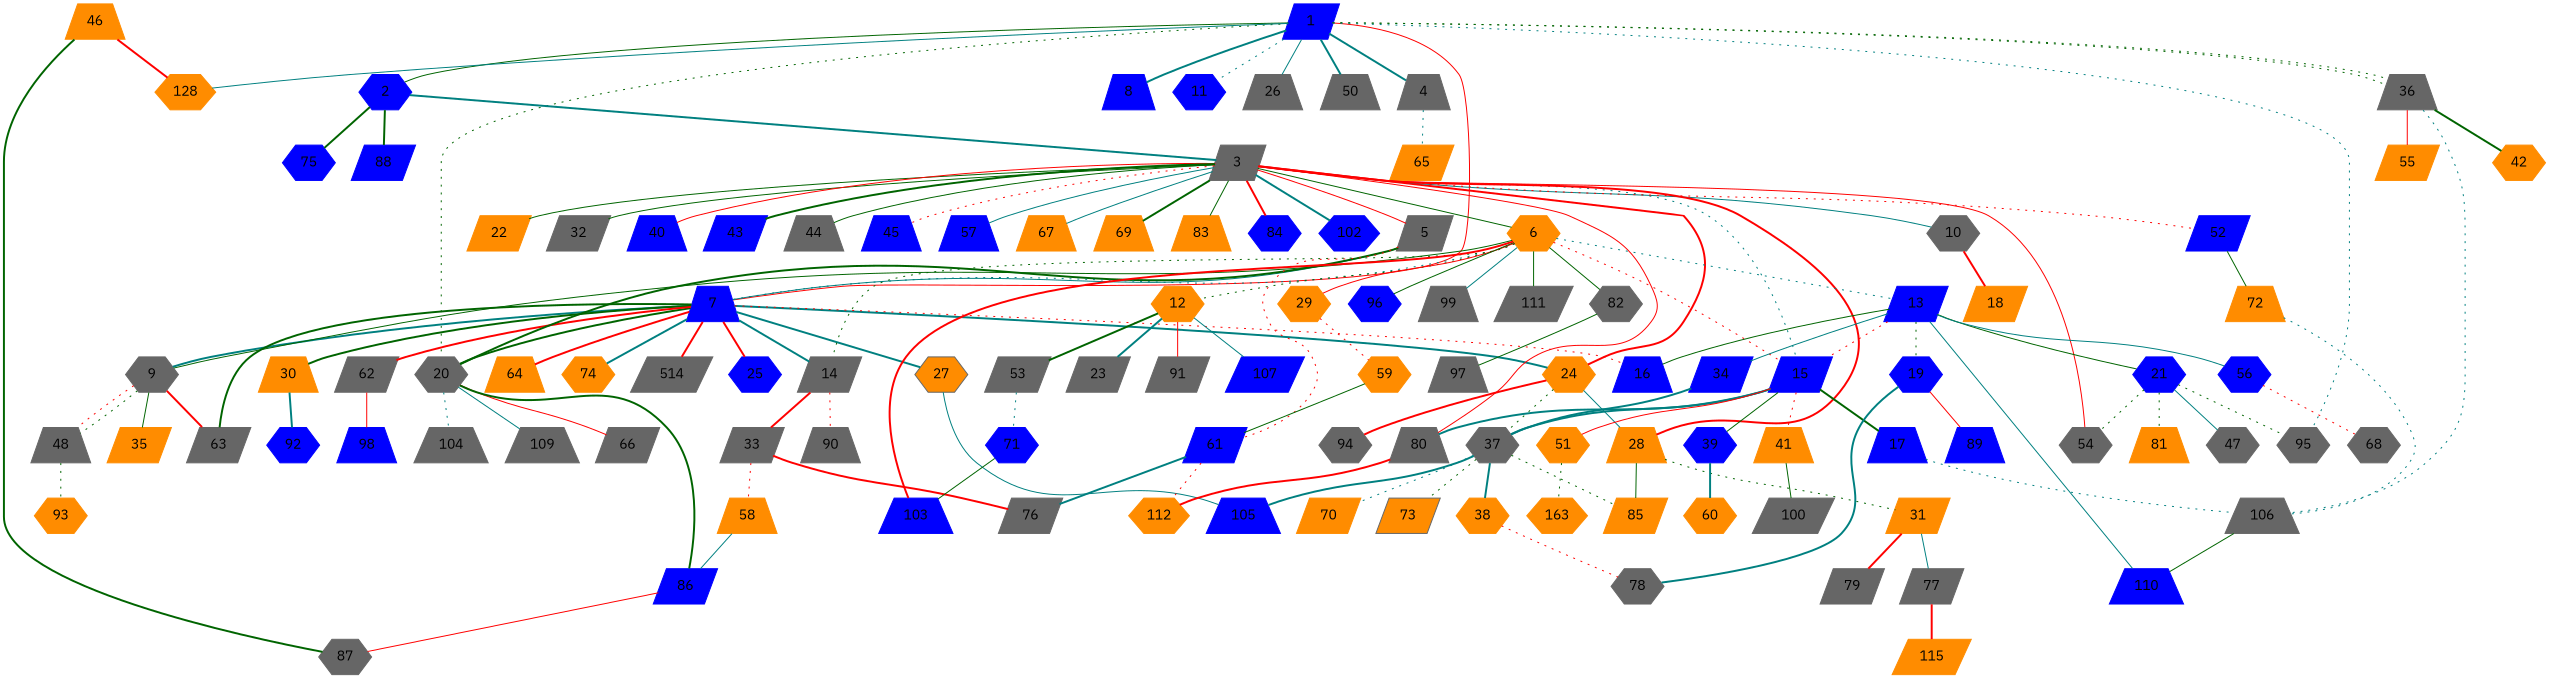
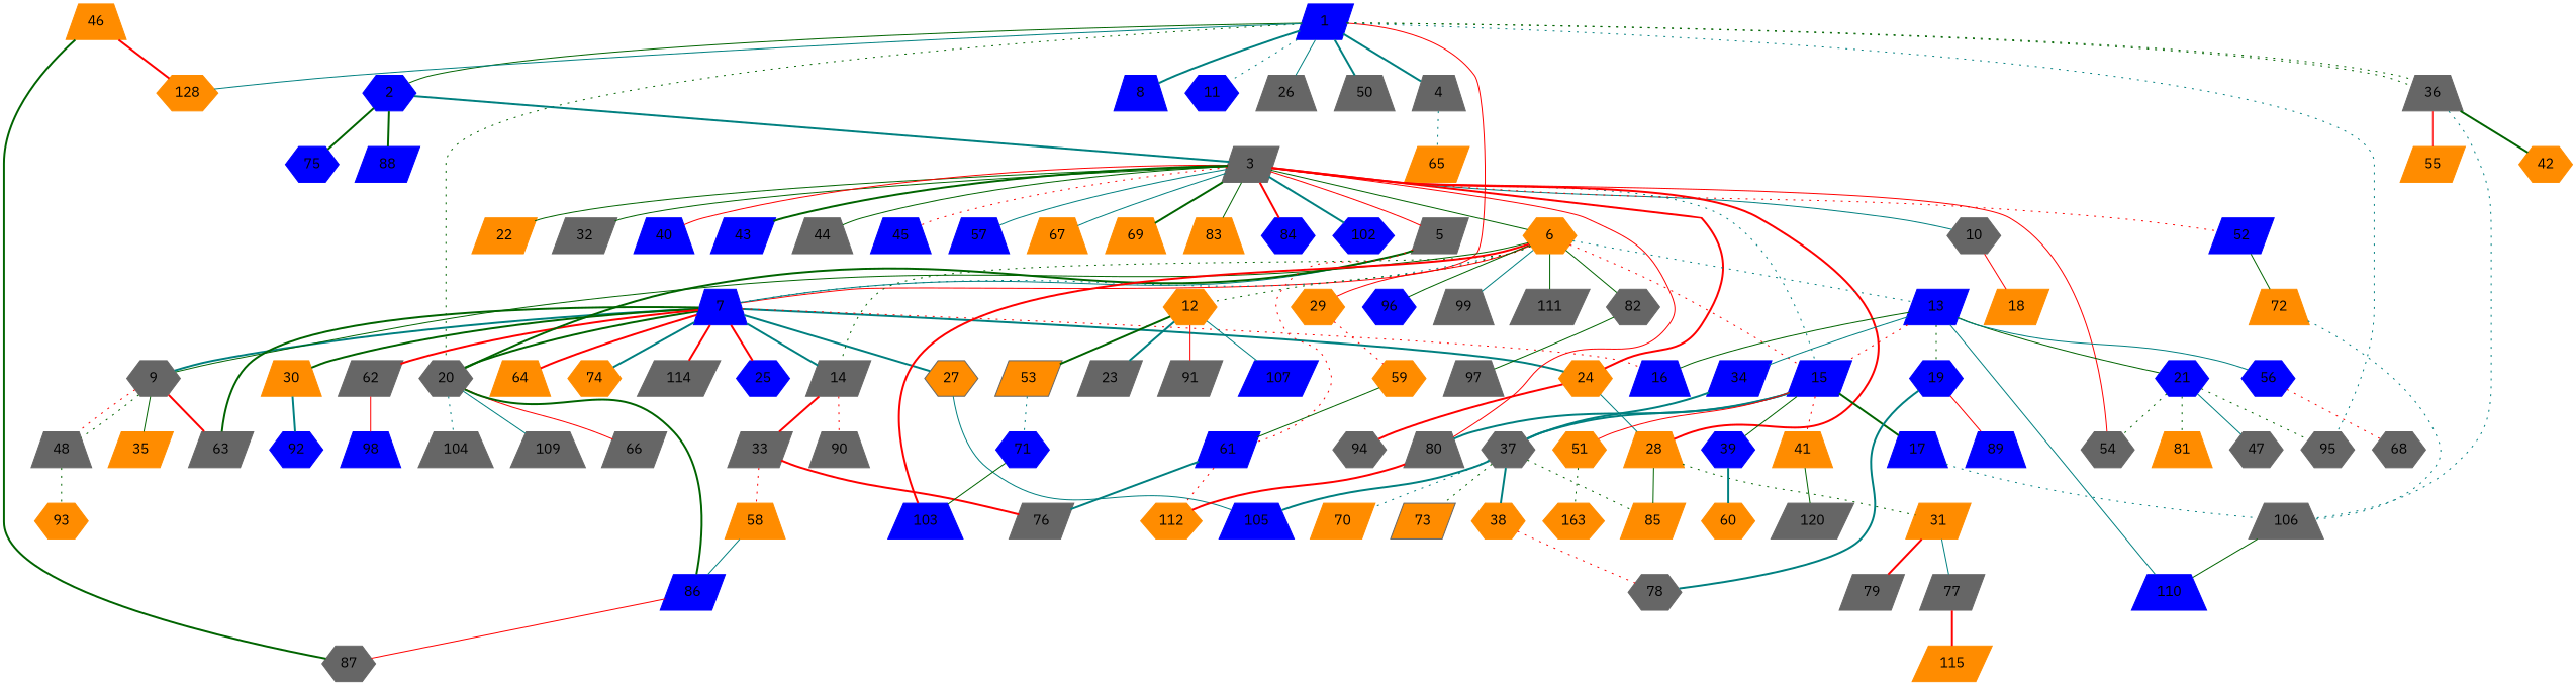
  graph {
    fontname="IBM Plex Sans"
    node [color=gray40 fontname="IBM Plex Sans" shape=hexagon style=filled]
    edge [color=darkgreen fontname="IBM Plex Sans" style=solid]
    1 [color=blue shape=parallelogram]
    2 [color=blue]
    4 [shape=trapezium]
    7 [color=blue shape=trapezium]
    8 [color=blue shape=trapezium]
    11 [color=blue]
    20
    26 [shape=trapezium]
    36 [shape=trapezium]
    50 [shape=trapezium]
    95
    n12 [color=darkorange label=128]
    3 [shape=parallelogram]
    75 [color=blue]
    88 [color=blue shape=parallelogram]
    65 [color=darkorange shape=parallelogram]
    24 [color=darkorange]
    9
    14 [shape=parallelogram]
    16 [color=blue shape=trapezium]
    25 [color=blue]
    27 [fillcolor=darkorange]
    30 [color=darkorange shape=trapezium]
    62 [shape=parallelogram]
    63 [shape=parallelogram]
    64 [color=darkorange shape=trapezium]
    74 [color=darkorange]
-   114 [shape=parallelogram label=514]
+   114 [shape=parallelogram]
    66 [shape=parallelogram]
    86 [color=blue shape=parallelogram]
    104 [shape=trapezium]
    109 [shape=trapezium]
    106 [shape=trapezium]
    42 [color=darkorange]
    55 [color=darkorange shape=parallelogram]
    5 [shape=parallelogram]
    6 [color=darkorange]
    10
    15 [color=blue shape=parallelogram]
    22 [color=darkorange shape=parallelogram]
    28 [color=darkorange shape=trapezium]
    32 [shape=parallelogram]
    40 [color=blue shape=trapezium]
    43 [color=blue shape=parallelogram]
    44 [shape=trapezium]
    45 [color=blue shape=trapezium]
    52 [color=blue shape=parallelogram]
    54
    57 [color=blue shape=trapezium]
    67 [color=darkorange shape=trapezium]
    69 [color=darkorange shape=trapezium]
    80 [shape=trapezium]
    83 [color=darkorange shape=trapezium]
    84 [color=blue]
    102 [color=blue]
    61 [color=blue shape=parallelogram]
    12 [color=darkorange]
    13 [color=blue shape=parallelogram]
    29 [color=darkorange]
    82
    96 [color=blue]
    99 [shape=trapezium]
    103 [color=blue shape=trapezium]
    111 [shape=parallelogram]
    18 [color=darkorange shape=parallelogram]
    17 [color=blue shape=trapezium]
    37
    39 [color=blue]
    41 [color=darkorange shape=trapezium]
    51 [color=darkorange]
    94
    31 [color=darkorange shape=parallelogram]
    85 [color=darkorange shape=parallelogram]
    72 [color=darkorange shape=trapezium]
    112 [color=darkorange]
    76 [shape=parallelogram]
    35 [color=darkorange shape=parallelogram]
    48 [shape=trapezium]
    23 [shape=parallelogram]
-   53 [shape=parallelogram]
+   53 [shape=parallelogram fillcolor=darkorange]
    91 [shape=parallelogram]
    107 [color=blue shape=parallelogram]
    19 [color=blue]
    21 [color=blue]
    34 [color=blue shape=parallelogram]
    56 [color=blue]
    110 [color=blue shape=trapezium]
    59 [color=darkorange]
    46 [color=darkorange shape=trapezium]
    87
    97 [shape=trapezium]
    33 [shape=parallelogram]
    90 [shape=trapezium]
    105 [color=blue shape=trapezium]
    92 [color=blue]
    98 [color=blue shape=trapezium]
    93 [color=darkorange]
    71 [color=blue]
    78
    89 [color=blue shape=trapezium]
    47
    81 [color=darkorange shape=trapezium]
    68
    58 [color=darkorange shape=trapezium]
    38 [color=darkorange]
    70 [color=darkorange shape=parallelogram]
    73 [fillcolor=darkorange shape=parallelogram]
    60 [color=darkorange]
-   100 [shape=parallelogram]
+   100 [shape=parallelogram label=120]
    n110 [color=darkorange label=163]
    77 [shape=parallelogram]
    79 [shape=parallelogram]
    115 [color=darkorange shape=parallelogram]
    1 -- 2
    1 -- 4 [color=teal style=bold]
    1 -- 7 [color=red]
    1 -- 8 [color=teal style=bold]
    1 -- 11 [color=teal style=dotted]
    1 -- 20 [style=dotted]
    1 -- 26 [color=teal]
    1 -- 36 [style=dotted]
    1 -- 36 [style=dotted]
    1 -- 50 [color=teal style=bold]
    1 -- 95 [color=teal style=dotted]
    1 -- n12 [color=teal]
    2 -- 3 [color=teal style=bold]
    2 -- 75 [style=bold]
    2 -- 88 [style=bold]
    4 -- 65 [color=teal style=dotted]
    7 -- 20 [style=bold]
    7 -- 24 [color=teal style=bold]
    7 -- 9 [color=teal style=bold]
    7 -- 14 [color=teal style=bold]
    7 -- 16 [color=red style=dotted]
    7 -- 25 [color=red style=bold]
    7 -- 27 [color=teal style=bold]
    7 -- 30 [style=bold]
    7 -- 62 [color=red style=bold]
    7 -- 63 [style=bold]
    7 -- 64 [color=red style=bold]
    7 -- 74 [color=teal style=bold]
    7 -- 114 [color=red style=bold]
    20 -- 66 [color=red]
    20 -- 86 [style=bold]
    20 -- 104 [color=teal style=dotted]
    20 -- 109 [color=teal]
    36 -- 106 [color=teal style=dotted]
    36 -- 42 [style=bold]
    36 -- 55 [color=red]
    3 -- 24 [color=red style=bold]
    3 -- 5 [color=red]
    3 -- 6
    3 -- 10 [color=teal]
    3 -- 15 [color=teal style=dotted]
    3 -- 22
    3 -- 28 [color=red style=bold]
    3 -- 32
    3 -- 40 [color=red]
    3 -- 43 [style=bold]
    3 -- 44
    3 -- 45 [color=red style=dotted]
    3 -- 52 [color=red style=dotted]
    3 -- 54 [color=red]
    3 -- 57 [color=teal]
    3 -- 67 [color=teal]
    3 -- 69 [style=bold]
    3 -- 80 [color=red]
    3 -- 83
    3 -- 84 [color=red style=bold]
    3 -- 102 [color=teal style=bold]
    24 -- 28 [color=teal]
-   24 -- 37 [style=dotted]
    24 -- 94 [color=red style=bold]
    9 -- 63 [color=red style=bold]
    9 -- 35
    9 -- 48 [color=red style=dotted]
    9 -- 48 [style=dotted]
    14 -- 33 [color=red style=bold]
    14 -- 90 [color=red style=dotted]
    27 -- 105 [color=teal]
    30 -- 92 [color=teal style=bold]
    62 -- 98 [color=red]
    86 -- 87 [color=red]
    106 -- 110
    5 -- 7 [color=teal]
    5 -- 20 [style=bold]
    5 -- 61 [color=red style=dotted]
    6 -- 7 [color=teal style=dotted]
    6 -- 9
    6 -- 14 [style=dotted]
    6 -- 15 [color=red style=dotted]
    6 -- 12 [style=dotted]
    6 -- 13 [color=teal style=dotted]
    6 -- 29 [color=red]
    6 -- 82
    6 -- 96
    6 -- 99 [color=teal]
    6 -- 103 [color=red style=bold]
    6 -- 111
-   10 -- 18 [color=red style=bold]
+   10 -- 18 [color=red]
    15 -- 80 [color=teal style=bold]
    15 -- 17 [style=bold]
    15 -- 37 [color=teal style=bold]
    15 -- 39
    15 -- 41 [color=red style=dotted]
    15 -- 51 [color=red]
    28 -- 31 [style=dotted]
    28 -- 85
    52 -- 72
    80 -- 112 [color=red style=bold]
    61 -- 112 [color=red style=dotted]
    61 -- 76 [color=teal style=bold]
    12 -- 23 [color=teal style=bold]
    12 -- 53 [style=bold]
    12 -- 91 [color=red]
    12 -- 107 [color=teal]
    13 -- 16
    13 -- 15 [color=red style=dotted]
    13 -- 19 [style=dotted]
    13 -- 21
    13 -- 34 [color=teal]
    13 -- 56 [color=teal]
    13 -- 110 [color=teal]
    29 -- 59 [color=red style=dotted]
    82 -- 97
    17 -- 106 [color=teal style=dotted]
    37 -- 85 [style=dotted]
    37 -- 105 [color=teal style=bold]
    37 -- 38 [color=teal style=bold]
    37 -- 70 [color=teal style=dotted]
    37 -- 73 [style=dotted]
    39 -- 60 [color=teal style=bold]
    41 -- 100
    51 -- n110 [style=dotted]
    31 -- 77 [color=teal]
    31 -- 79 [color=red style=bold]
    72 -- 106 [color=teal style=dotted]
    48 -- 93 [style=dotted]
    53 -- 71 [color=teal style=dotted]
    19 -- 78 [color=teal style=bold]
    19 -- 89 [color=red]
    21 -- 95 [style=dotted]
    21 -- 54 [style=dotted]
    21 -- 47 [color=teal]
    21 -- 81 [style=dotted]
    34 -- 37 [color=teal style=bold]
    56 -- 68 [color=red style=dotted]
    59 -- 61
    46 -- n12 [color=red style=bold]
    46 -- 87 [style=bold]
    33 -- 76 [color=red style=bold]
    33 -- 58 [color=red style=dotted]
    71 -- 103
    58 -- 86 [color=teal]
    38 -- 78 [color=red style=dotted]
    77 -- 115 [color=red style=bold]
  }
